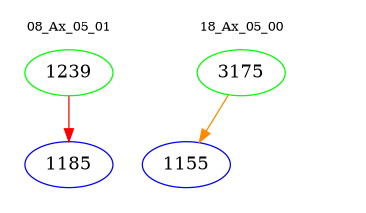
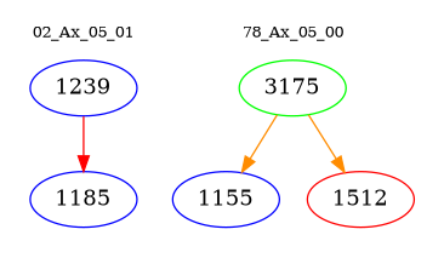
  digraph {
    node [color=green]
    edge [color=darkorange]
-   n1 [label=1239]
+   n1 [color=blue label=1239]
    n2 [color=blue label=1185]
    n3 [label=3175]
    n4 [color=blue label=1155]
+   n5 [color=red label=1512]
    subgraph cluster_1 {
      color=white
      fontsize=10
-     label="08_Ax_05_01"
+     label="02_Ax_05_01"
      n1
      n2
    }
    subgraph cluster_2 {
      color=white
      fontsize=10
-     label="18_Ax_05_00"
+     label="78_Ax_05_00"
      n3
      n4
+     n5
    }
    n1 -> n2 [color=red]
    n3 -> n4
+   n3 -> n5
  }
